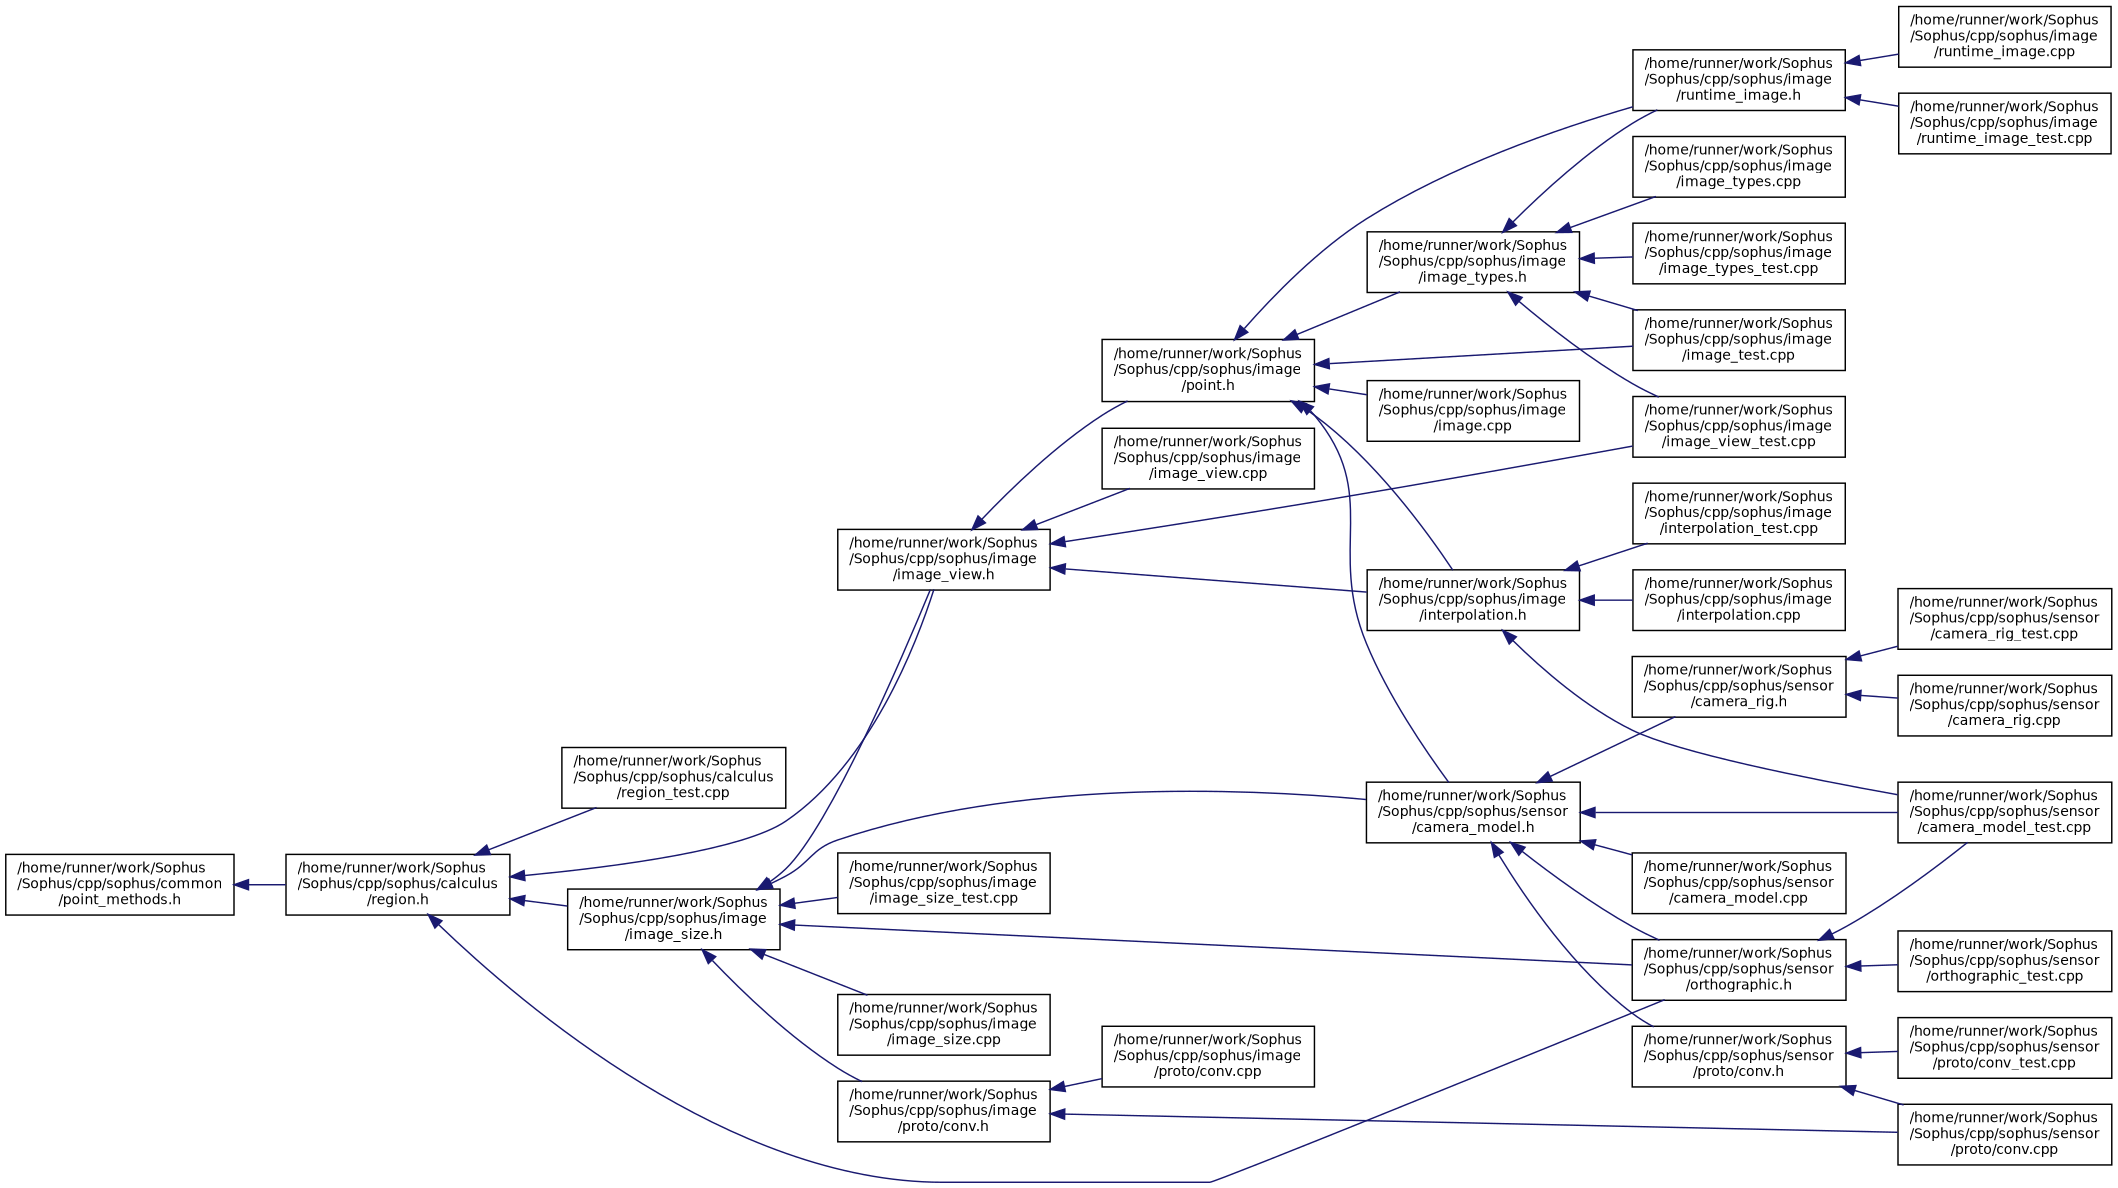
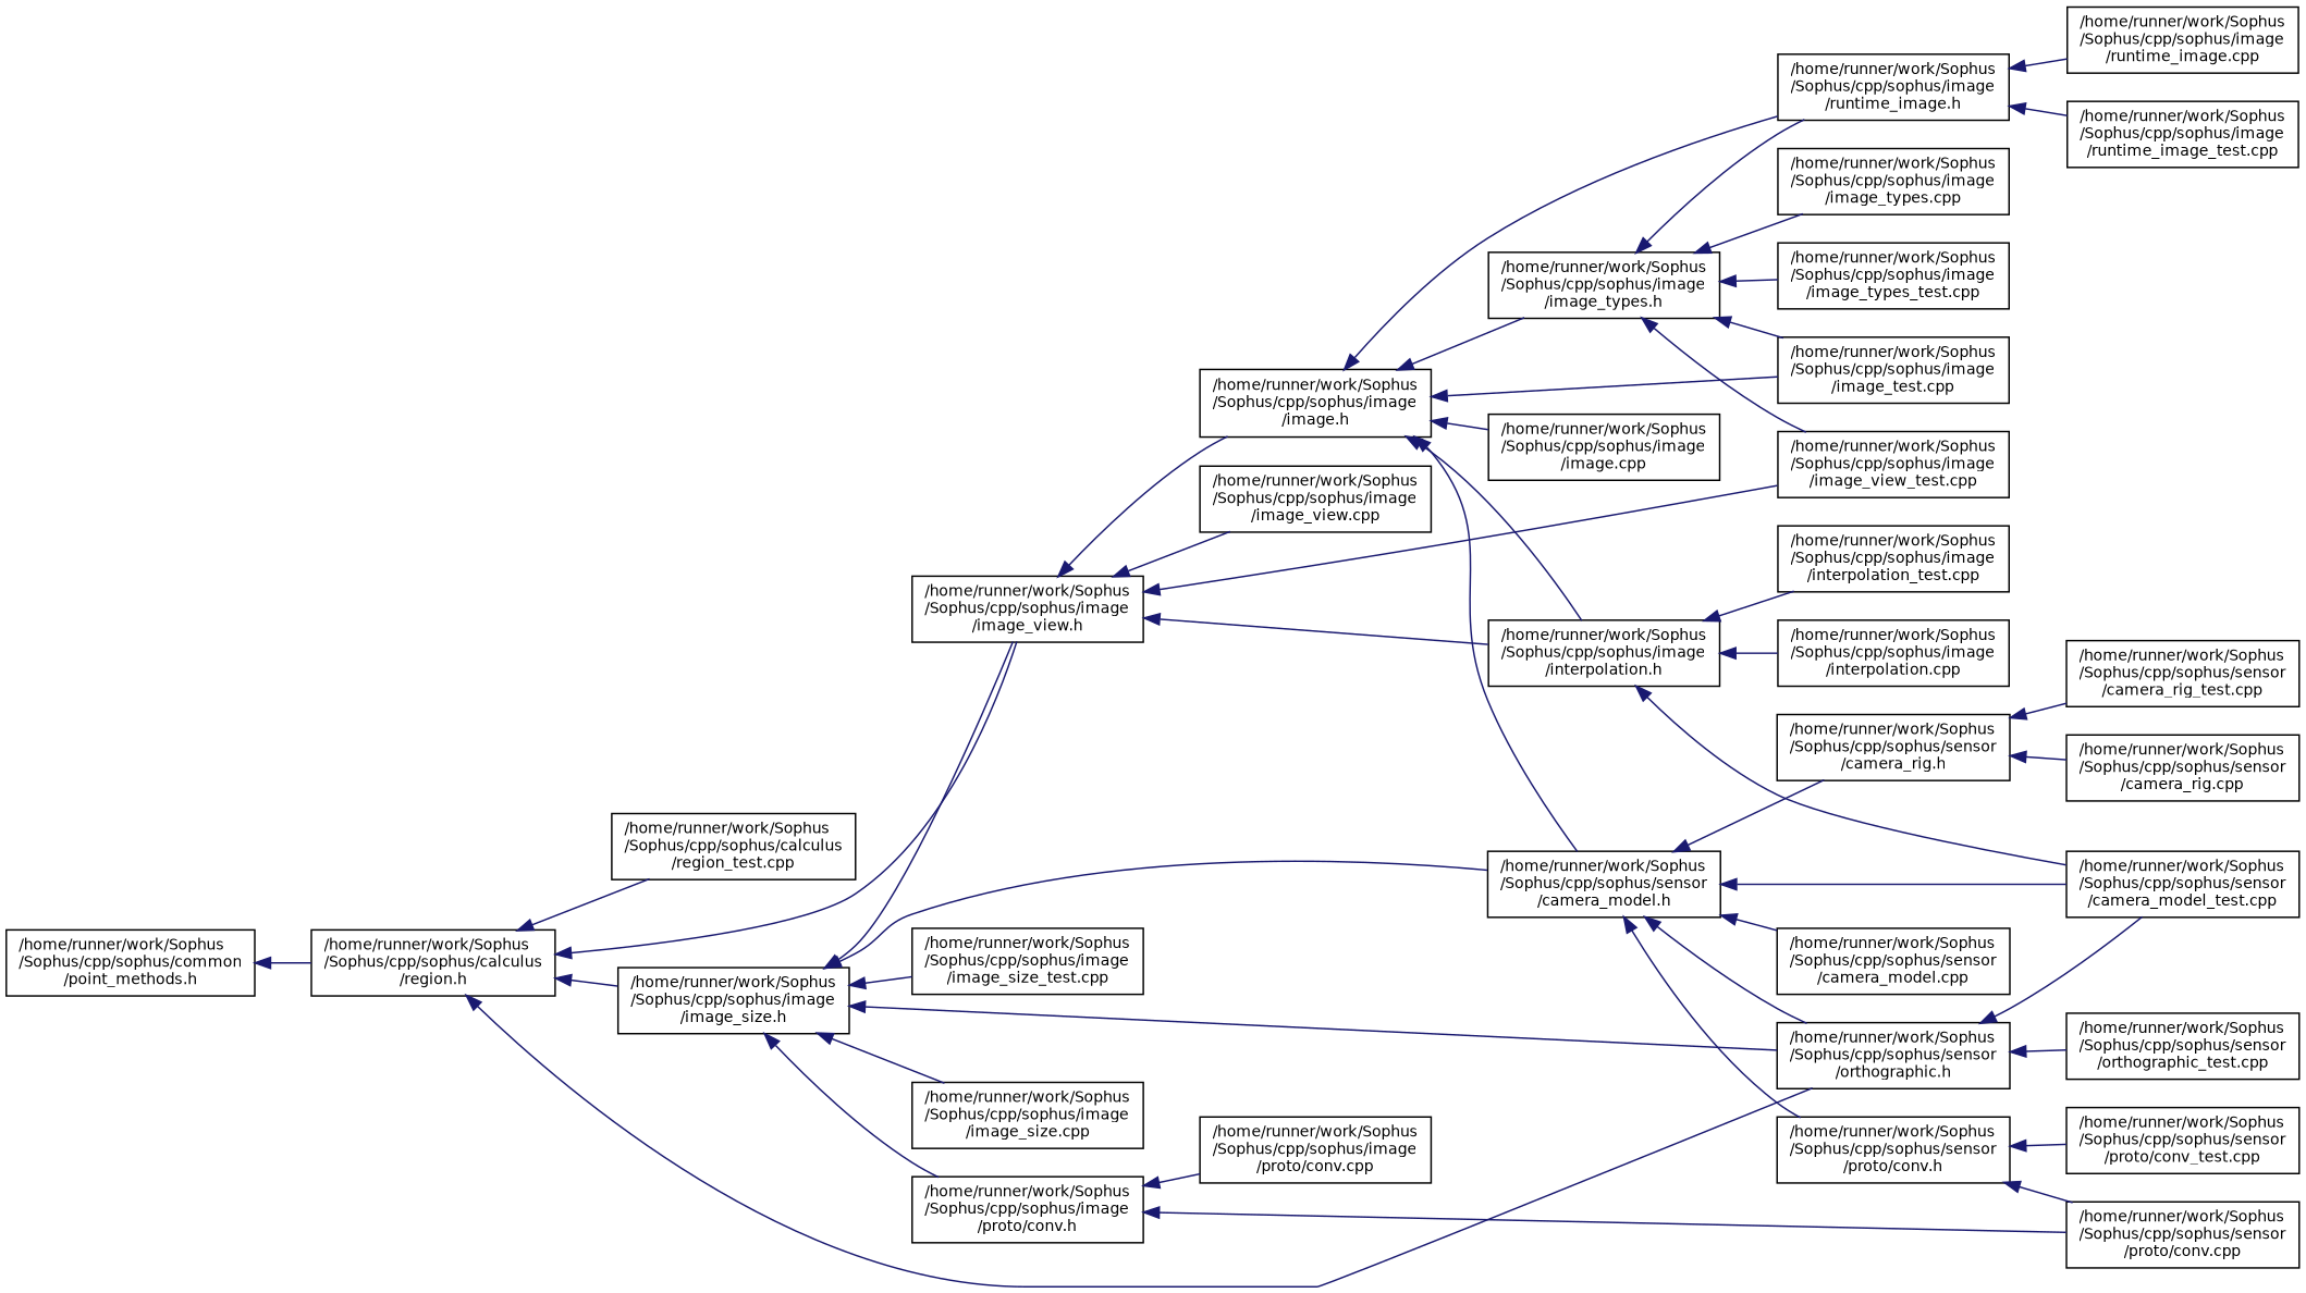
  digraph {
    rankdir=LR
    node [color=black fillcolor=white fontname=Helvetica fontsize=10 shape=record style=filled]
    edge [color=midnightblue dir=back fontname=Helvetica fontsize=10 labelfontname=Helvetica labelfontsize=10 style=solid]
    n1 [height=0.2 label="/home/runner/work/Sophus\l/Sophus/cpp/sophus/common\l/point_methods.h" width=0.4]
    n2 [height=0.2 label="/home/runner/work/Sophus\l/Sophus/cpp/sophus/calculus\l/region.h" width=0.4]
    n3 [height=0.2 label="/home/runner/work/Sophus\l/Sophus/cpp/sophus/calculus\l/region_test.cpp" width=0.4]
    n4 [height=0.2 label="/home/runner/work/Sophus\l/Sophus/cpp/sophus/image\l/image_size.h" width=0.4]
    n5 [height=0.2 label="/home/runner/work/Sophus\l/Sophus/cpp/sophus/image\l/image_view.h" width=0.4]
    n6 [height=0.2 label="/home/runner/work/Sophus\l/Sophus/cpp/sophus/sensor\l/orthographic.h" width=0.4]
    n7 [height=0.2 label="/home/runner/work/Sophus\l/Sophus/cpp/sophus/image\l/image_size.cpp" width=0.4]
    n8 [height=0.2 label="/home/runner/work/Sophus\l/Sophus/cpp/sophus/image\l/image_size_test.cpp" width=0.4]
    n9 [height=0.2 label="/home/runner/work/Sophus\l/Sophus/cpp/sophus/sensor\l/camera_model.h" width=0.4]
    n10 [height=0.2 label="/home/runner/work/Sophus\l/Sophus/cpp/sophus/image\l/proto/conv.h" width=0.4]
-   n11 [height=0.2 label="/home/runner/work/Sophus\l/Sophus/cpp/sophus/image\l/point.h" width=0.4]
+   n11 [height=0.2 label="/home/runner/work/Sophus\l/Sophus/cpp/sophus/image\l/image.h" width=0.4]
    n12 [height=0.2 label="/home/runner/work/Sophus\l/Sophus/cpp/sophus/image\l/image_view_test.cpp" width=0.4]
    n13 [height=0.2 label="/home/runner/work/Sophus\l/Sophus/cpp/sophus/image\l/interpolation.h" width=0.4]
    n14 [height=0.2 label="/home/runner/work/Sophus\l/Sophus/cpp/sophus/image\l/image_view.cpp" width=0.4]
    n15 [height=0.2 label="/home/runner/work/Sophus\l/Sophus/cpp/sophus/sensor\l/camera_model_test.cpp" width=0.4]
    n16 [height=0.2 label="/home/runner/work/Sophus\l/Sophus/cpp/sophus/sensor\l/orthographic_test.cpp" width=0.4]
    n17 [height=0.2 label="/home/runner/work/Sophus\l/Sophus/cpp/sophus/sensor\l/camera_model.cpp" width=0.4]
    n18 [height=0.2 label="/home/runner/work/Sophus\l/Sophus/cpp/sophus/sensor\l/camera_rig.h" width=0.4]
    n19 [height=0.2 label="/home/runner/work/Sophus\l/Sophus/cpp/sophus/sensor\l/proto/conv.h" width=0.4]
    n20 [height=0.2 label="/home/runner/work/Sophus\l/Sophus/cpp/sophus/sensor\l/proto/conv.cpp" width=0.4]
    n21 [height=0.2 label="/home/runner/work/Sophus\l/Sophus/cpp/sophus/image\l/proto/conv.cpp" width=0.4]
    n22 [height=0.2 label="/home/runner/work/Sophus\l/Sophus/cpp/sophus/image\l/image.cpp" width=0.4]
    n23 [height=0.2 label="/home/runner/work/Sophus\l/Sophus/cpp/sophus/image\l/image_test.cpp" width=0.4]
    n24 [height=0.2 label="/home/runner/work/Sophus\l/Sophus/cpp/sophus/image\l/image_types.h" width=0.4]
    n25 [height=0.2 label="/home/runner/work/Sophus\l/Sophus/cpp/sophus/image\l/runtime_image.h" width=0.4]
    n26 [height=0.2 label="/home/runner/work/Sophus\l/Sophus/cpp/sophus/image\l/interpolation.cpp" width=0.4]
    n27 [height=0.2 label="/home/runner/work/Sophus\l/Sophus/cpp/sophus/image\l/interpolation_test.cpp" width=0.4]
    n28 [height=0.2 label="/home/runner/work/Sophus\l/Sophus/cpp/sophus/image\l/image_types.cpp" width=0.4]
    n29 [height=0.2 label="/home/runner/work/Sophus\l/Sophus/cpp/sophus/image\l/image_types_test.cpp" width=0.4]
    n30 [height=0.2 label="/home/runner/work/Sophus\l/Sophus/cpp/sophus/image\l/runtime_image.cpp" width=0.4]
    n31 [height=0.2 label="/home/runner/work/Sophus\l/Sophus/cpp/sophus/image\l/runtime_image_test.cpp" width=0.4]
    n32 [height=0.2 label="/home/runner/work/Sophus\l/Sophus/cpp/sophus/sensor\l/camera_rig.cpp" width=0.4]
    n33 [height=0.2 label="/home/runner/work/Sophus\l/Sophus/cpp/sophus/sensor\l/camera_rig_test.cpp" width=0.4]
    n34 [height=0.2 label="/home/runner/work/Sophus\l/Sophus/cpp/sophus/sensor\l/proto/conv_test.cpp" width=0.4]
    n1 -> n2
    n2 -> n3
    n2 -> n4
    n2 -> n5
    n2 -> n6
    n4 -> n5
    n4 -> n6
    n4 -> n7
    n4 -> n8
    n4 -> n9
    n4 -> n10
    n5 -> n11
    n5 -> n12
    n5 -> n13
    n5 -> n14
    n6 -> n15
    n6 -> n16
    n9 -> n6
    n9 -> n15
    n9 -> n17
    n9 -> n18
    n9 -> n19
    n10 -> n20
    n10 -> n21
    n11 -> n9
    n11 -> n13
    n11 -> n22
    n11 -> n23
    n11 -> n24
    n11 -> n25
    n13 -> n15
    n13 -> n26
    n13 -> n27
    n18 -> n32
    n18 -> n33
    n19 -> n20
    n19 -> n34
    n24 -> n12
    n24 -> n23
    n24 -> n25
    n24 -> n28
    n24 -> n29
    n25 -> n30
    n25 -> n31
  }
